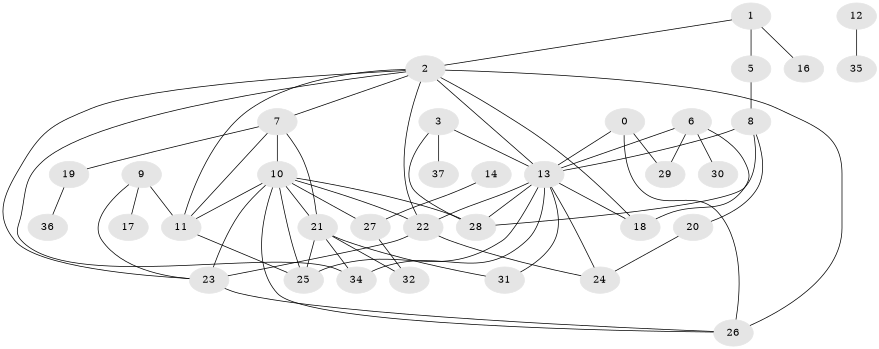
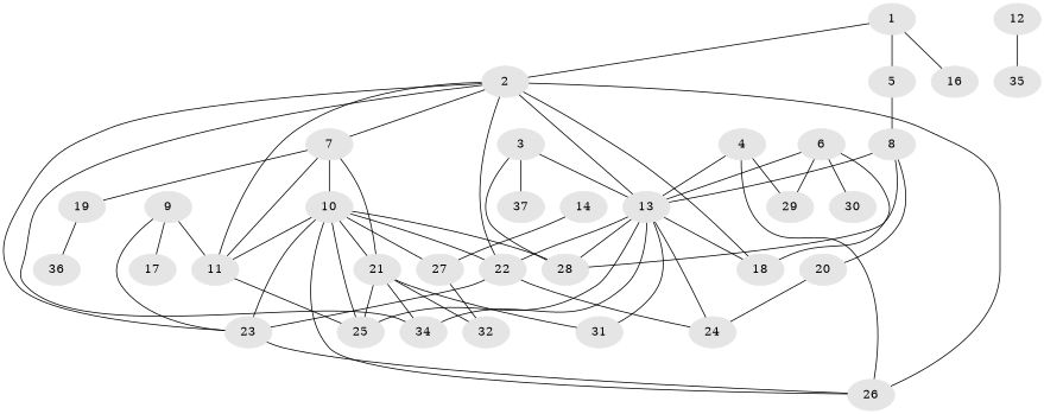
  graph {
    node [color=gray90 style=filled]
    edge [weight=1.0]
    1
    2
    5
    16
    7
    11
    13
    18
    22
    23
    26
    34
    8
    10
    19
    21
    25
    28
    24
    31
    3
    37
-   4 [label=0]
+   4
    29
    20
    6
    30
    27
    36
    32
    9
    17
    12
    35
    14
    1 -- 2
    1 -- 5
    1 -- 16
    2 -- 7
    2 -- 11
    2 -- 13 [weight=2.0]
    2 -- 18
    2 -- 22
    2 -- 23
    2 -- 26
    2 -- 34
    5 -- 8 [weight=2.0]
    7 -- 11
    7 -- 10
    7 -- 19
    7 -- 21
    11 -- 25
    13 -- 18
    13 -- 22
    13 -- 34 [weight=2.0]
    13 -- 25 [weight=3.0]
    13 -- 28
    13 -- 24
    13 -- 31
    22 -- 23
    22 -- 24
    23 -- 26
    8 -- 13
    8 -- 28
    8 -- 20
    10 -- 11
    10 -- 22
    10 -- 23
    10 -- 26
    10 -- 21 [weight=2.0]
    10 -- 25
    10 -- 28
    10 -- 27
    19 -- 36
    21 -- 34
    21 -- 25
    21 -- 31
    21 -- 32
    3 -- 13
    3 -- 28
    3 -- 37
    4 -- 13
    4 -- 26 [weight=2.0]
    4 -- 29
    20 -- 24
    6 -- 13
    6 -- 18
    6 -- 29
    6 -- 30
    27 -- 32
    9 -- 11 [weight=2.0]
    9 -- 23
    9 -- 17
    12 -- 35
    14 -- 27
  }
